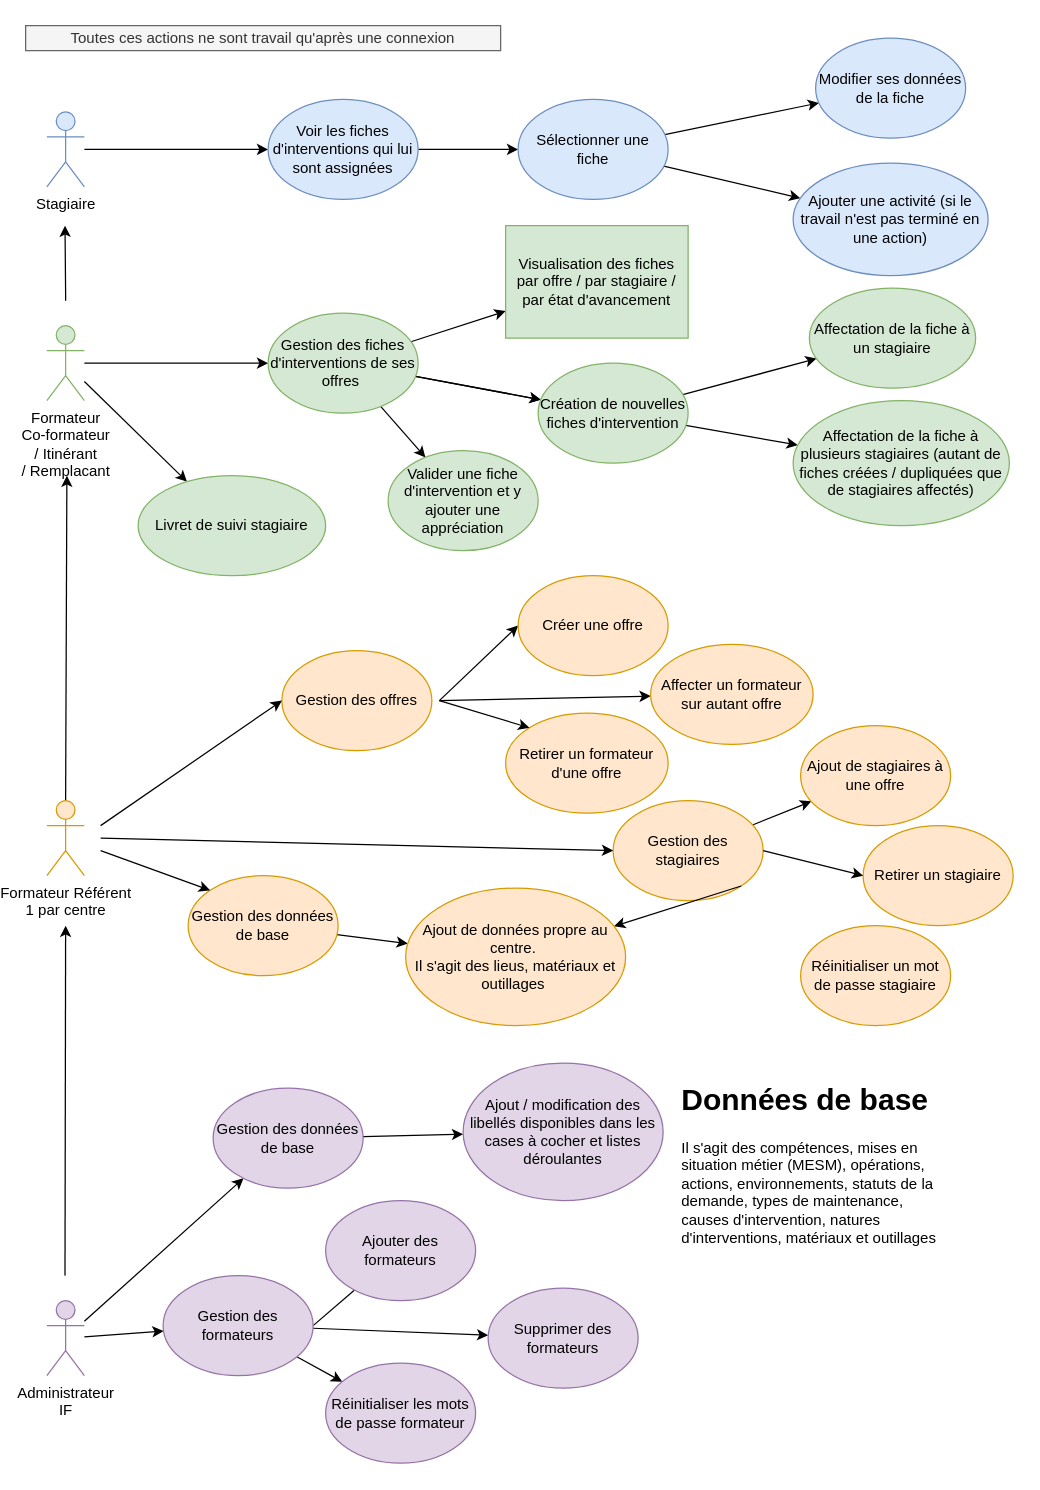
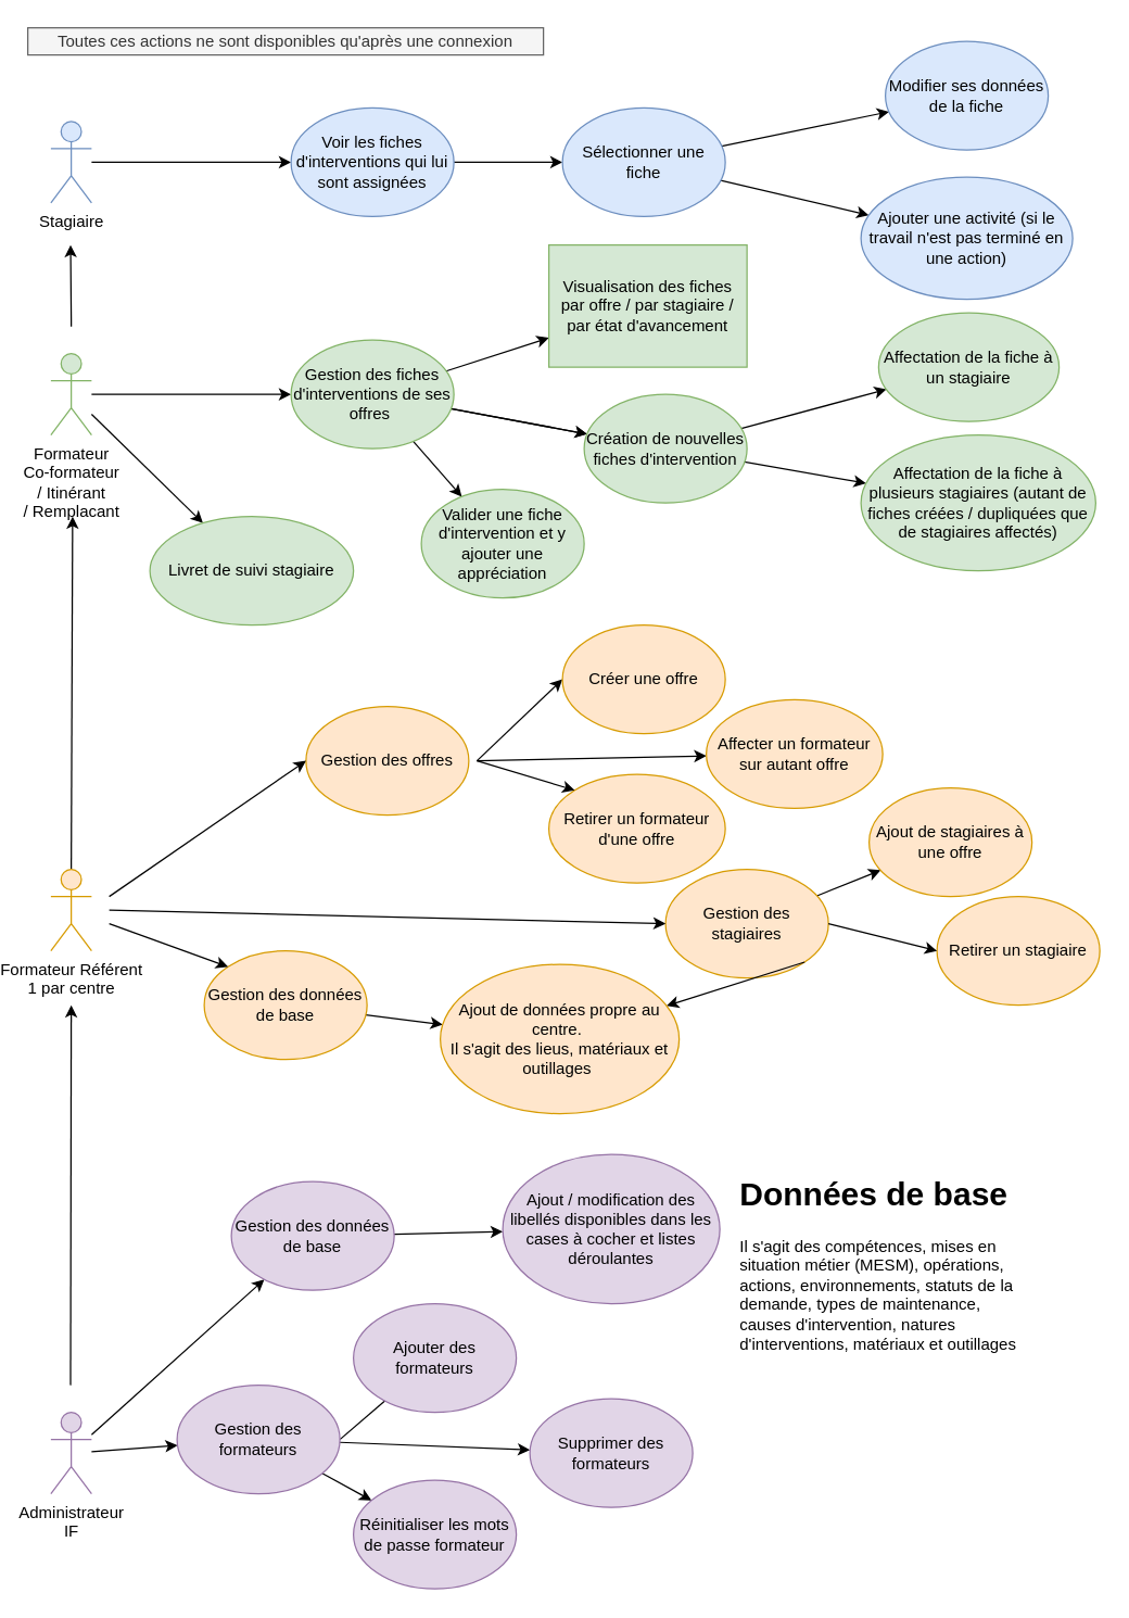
  <mxCell id="0" value="" />
  <mxCell id="1" parent="0" />
  <mxCell id="2" value="" style="edgeStyle=orthogonalEdgeStyle;rounded=0;orthogonalLoop=1;jettySize=auto;html=1;" parent="1" edge="1"><mxGeometry relative="1" as="geometry"><mxPoint x="52" y="240" as="sourcePoint" /><mxPoint x="51.5" y="180" as="targetPoint" /><Array as="points"><mxPoint x="51.5" y="235" /></Array></mxGeometry></mxCell>
  <mxCell id="3" value="" style="edgeStyle=orthogonalEdgeStyle;rounded=0;orthogonalLoop=1;jettySize=auto;html=1;" parent="1" source="4" target="13" edge="1"><mxGeometry relative="1" as="geometry" /></mxCell>
  <mxCell id="4" value="Stagiaire" style="shape=umlActor;verticalLabelPosition=bottom;verticalAlign=top;html=1;outlineConnect=0;fillColor=#dae8fc;strokeColor=#6c8ebf;" parent="1" vertex="1"><mxGeometry x="37" y="89" width="30" height="60" as="geometry" /></mxCell>
  <mxCell id="5" value="" style="edgeStyle=none;rounded=0;orthogonalLoop=1;jettySize=auto;html=1;" parent="1" source="7" target="23" edge="1"><mxGeometry relative="1" as="geometry" /></mxCell>
  <mxCell id="6" value="" style="edgeStyle=none;rounded=0;orthogonalLoop=1;jettySize=auto;html=1;" parent="1" source="7" target="47" edge="1"><mxGeometry relative="1" as="geometry" /></mxCell>
  <mxCell id="7" value="Formateur&lt;br&gt;Co-formateur&lt;br&gt;/ Itinérant &lt;br&gt;/ Remplacant" style="shape=umlActor;verticalLabelPosition=bottom;verticalAlign=top;html=1;outlineConnect=0;fillColor=#d5e8d4;strokeColor=#82b366;" parent="1" vertex="1"><mxGeometry x="37" y="260" width="30" height="60" as="geometry" /></mxCell>
  <mxCell id="8" value="" style="edgeStyle=none;rounded=0;orthogonalLoop=1;jettySize=auto;html=1;" parent="1" source="10" target="51" edge="1"><mxGeometry relative="1" as="geometry" /></mxCell>
  <mxCell id="9" value="" style="edgeStyle=none;rounded=0;orthogonalLoop=1;jettySize=auto;html=1;" parent="1" source="10" target="57" edge="1"><mxGeometry relative="1" as="geometry" /></mxCell>
  <mxCell id="10" value="Administrateur&lt;br&gt;IF" style="shape=umlActor;verticalLabelPosition=bottom;verticalAlign=top;html=1;outlineConnect=0;fillColor=#e1d5e7;strokeColor=#9673a6;" parent="1" vertex="1"><mxGeometry x="37" y="1040" width="30" height="60" as="geometry" /></mxCell>
  <mxCell id="11" value="" style="endArrow=classic;html=1;" parent="1" edge="1"><mxGeometry width="50" height="50" relative="1" as="geometry"><mxPoint x="51.5" y="1020" as="sourcePoint" /><mxPoint x="52" y="740" as="targetPoint" /></mxGeometry></mxCell>
  <mxCell id="12" value="" style="edgeStyle=orthogonalEdgeStyle;rounded=0;orthogonalLoop=1;jettySize=auto;html=1;" parent="1" source="13" target="16" edge="1"><mxGeometry relative="1" as="geometry" /></mxCell>
  <mxCell id="13" value="Voir les fiches d'interventions qui lui sont assignées" style="ellipse;whiteSpace=wrap;html=1;fillColor=#dae8fc;strokeColor=#6c8ebf;" parent="1" vertex="1"><mxGeometry x="214" y="79" width="120" height="80" as="geometry" /></mxCell>
  <mxCell id="14" value="" style="rounded=0;orthogonalLoop=1;jettySize=auto;html=1;" parent="1" source="16" target="17" edge="1"><mxGeometry relative="1" as="geometry" /></mxCell>
  <mxCell id="15" value="" style="rounded=0;orthogonalLoop=1;jettySize=auto;html=1;" parent="1" source="16" target="18" edge="1"><mxGeometry relative="1" as="geometry" /></mxCell>
  <mxCell id="16" value="Sélectionner une fiche" style="ellipse;whiteSpace=wrap;html=1;fillColor=#dae8fc;strokeColor=#6c8ebf;" parent="1" vertex="1"><mxGeometry x="414" y="79" width="120" height="80" as="geometry" /></mxCell>
  <mxCell id="17" value="Modifier ses données &lt;br&gt;de la fiche" style="ellipse;whiteSpace=wrap;html=1;fillColor=#dae8fc;strokeColor=#6c8ebf;" parent="1" vertex="1"><mxGeometry x="652" y="30" width="120" height="80" as="geometry" /></mxCell>
  <mxCell id="18" value="Ajouter une activité (si le travail n'est pas terminé en une action)" style="ellipse;whiteSpace=wrap;html=1;fillColor=#dae8fc;strokeColor=#6c8ebf;" parent="1" vertex="1"><mxGeometry x="634" y="130" width="156" height="90" as="geometry" /></mxCell>
  <mxCell id="19" value="" style="edgeStyle=none;rounded=0;orthogonalLoop=1;jettySize=auto;html=1;" parent="1" source="23" target="43" edge="1"><mxGeometry relative="1" as="geometry" /></mxCell>
  <mxCell id="20" value="" style="edgeStyle=none;rounded=0;orthogonalLoop=1;jettySize=auto;html=1;" parent="1" source="23" target="43" edge="1"><mxGeometry relative="1" as="geometry" /></mxCell>
  <mxCell id="21" value="" style="edgeStyle=none;rounded=0;orthogonalLoop=1;jettySize=auto;html=1;" parent="1" source="23" target="44" edge="1"><mxGeometry relative="1" as="geometry" /></mxCell>
  <mxCell id="22" value="" style="edgeStyle=none;rounded=0;orthogonalLoop=1;jettySize=auto;html=1;" parent="1" source="23" target="64" edge="1"><mxGeometry relative="1" as="geometry"><mxPoint x="330" y="390" as="targetPoint" /></mxGeometry></mxCell>
  <mxCell id="23" value="Gestion des fiches d'interventions de ses offres&amp;nbsp;" style="ellipse;whiteSpace=wrap;html=1;fillColor=#d5e8d4;strokeColor=#82b366;" parent="1" vertex="1"><mxGeometry x="214" y="250" width="120" height="80" as="geometry" /></mxCell>
  <mxCell id="24" value="" style="edgeStyle=none;rounded=0;orthogonalLoop=1;jettySize=auto;html=1;entryX=0;entryY=0.5;entryDx=0;entryDy=0;" parent="1" target="27" edge="1"><mxGeometry relative="1" as="geometry"><mxPoint x="351" y="560" as="sourcePoint" /><mxPoint x="486.001" y="482.464" as="targetPoint" /></mxGeometry></mxCell>
  <mxCell id="25" value="" style="edgeStyle=none;rounded=0;orthogonalLoop=1;jettySize=auto;html=1;" parent="1" target="28" edge="1"><mxGeometry relative="1" as="geometry"><mxPoint x="351" y="560" as="sourcePoint" /></mxGeometry></mxCell>
  <mxCell id="26" value="" style="endArrow=classic;html=1;exitX=0.5;exitY=0;exitDx=0;exitDy=0;exitPerimeter=0;" parent="1" source="55" edge="1"><mxGeometry width="50" height="50" relative="1" as="geometry"><mxPoint x="53" y="790" as="sourcePoint" /><mxPoint x="53" y="380" as="targetPoint" /></mxGeometry></mxCell>
  <mxCell id="27" value="Créer une offre" style="ellipse;whiteSpace=wrap;html=1;fillColor=#ffe6cc;strokeColor=#d79b00;" parent="1" vertex="1"><mxGeometry x="414" y="460" width="120" height="80" as="geometry" /></mxCell>
  <mxCell id="28" value="Affecter un formateur sur autant offre" style="ellipse;whiteSpace=wrap;html=1;fillColor=#ffe6cc;strokeColor=#d79b00;" parent="1" vertex="1"><mxGeometry x="520" y="515" width="130" height="80" as="geometry" /></mxCell>
  <mxCell id="29" value="Retirer un formateur d'une offre" style="ellipse;whiteSpace=wrap;html=1;fillColor=#ffe6cc;strokeColor=#d79b00;" parent="1" vertex="1"><mxGeometry x="404" y="570" width="130" height="80" as="geometry" /></mxCell>
  <mxCell id="30" value="" style="edgeStyle=none;rounded=0;orthogonalLoop=1;jettySize=auto;html=1;entryX=0;entryY=0;entryDx=0;entryDy=0;" parent="1" target="29" edge="1"><mxGeometry relative="1" as="geometry"><mxPoint x="351" y="560" as="sourcePoint" /><mxPoint x="84.4" y="597.233" as="targetPoint" /></mxGeometry></mxCell>
  <mxCell id="31" value="Gestion des offres" style="ellipse;whiteSpace=wrap;html=1;fillColor=#ffe6cc;strokeColor=#d79b00;" parent="1" vertex="1"><mxGeometry x="225" y="520" width="120" height="80" as="geometry" /></mxCell>
  <mxCell id="32" value="" style="edgeStyle=none;rounded=0;orthogonalLoop=1;jettySize=auto;html=1;" parent="1" source="33" target="34" edge="1"><mxGeometry relative="1" as="geometry" /></mxCell>
  <mxCell id="33" value="Gestion des stagiaires" style="ellipse;whiteSpace=wrap;html=1;fillColor=#ffe6cc;strokeColor=#d79b00;" parent="1" vertex="1"><mxGeometry x="490" y="640" width="120" height="80" as="geometry" /></mxCell>
  <mxCell id="34" value="Ajout de stagiaires à une offre" style="ellipse;whiteSpace=wrap;html=1;fillColor=#ffe6cc;strokeColor=#d79b00;" parent="1" vertex="1"><mxGeometry x="640" y="580" width="120" height="80" as="geometry" /></mxCell>
  <mxCell id="35" value="Retirer un stagiaire" style="ellipse;whiteSpace=wrap;html=1;fillColor=#ffe6cc;strokeColor=#d79b00;" parent="1" vertex="1"><mxGeometry x="690" y="660" width="120" height="80" as="geometry" /></mxCell>
- <mxCell id="36" value="Réinitialiser un mot de passe stagiaire" style="ellipse;whiteSpace=wrap;html=1;fillColor=#ffe6cc;strokeColor=#d79b00;" parent="1" vertex="1"><mxGeometry x="640" y="740" width="120" height="80" as="geometry" /></mxCell>
  <mxCell id="37" value="" style="endArrow=classic;html=1;entryX=0;entryY=0.5;entryDx=0;entryDy=0;exitX=1;exitY=0.5;exitDx=0;exitDy=0;" parent="1" source="33" target="35" edge="1"><mxGeometry width="50" height="50" relative="1" as="geometry"><mxPoint x="550" y="750" as="sourcePoint" /><mxPoint x="600" y="700" as="targetPoint" /></mxGeometry></mxCell>
  <mxCell id="38" value="" style="endArrow=classic;html=1;exitX=1;exitY=1;exitDx=0;exitDy=0;" parent="1" source="33" target="62" edge="1"><mxGeometry width="50" height="50" relative="1" as="geometry"><mxPoint x="560" y="760" as="sourcePoint" /><mxPoint x="640" y="840" as="targetPoint" /></mxGeometry></mxCell>
  <mxCell id="39" value="" style="endArrow=classic;html=1;entryX=0;entryY=0.5;entryDx=0;entryDy=0;" parent="1" target="31" edge="1"><mxGeometry width="50" height="50" relative="1" as="geometry"><mxPoint x="80" y="660" as="sourcePoint" /><mxPoint x="130" y="770" as="targetPoint" /></mxGeometry></mxCell>
  <mxCell id="40" value="" style="endArrow=classic;html=1;entryX=0;entryY=0.5;entryDx=0;entryDy=0;" parent="1" target="33" edge="1"><mxGeometry width="50" height="50" relative="1" as="geometry"><mxPoint x="80" y="670" as="sourcePoint" /><mxPoint x="240" y="670" as="targetPoint" /></mxGeometry></mxCell>
  <mxCell id="41" value="" style="edgeStyle=none;rounded=0;orthogonalLoop=1;jettySize=auto;html=1;" parent="1" source="43" target="45" edge="1"><mxGeometry relative="1" as="geometry" /></mxCell>
  <mxCell id="42" value="" style="edgeStyle=none;rounded=0;orthogonalLoop=1;jettySize=auto;html=1;" parent="1" source="43" target="46" edge="1"><mxGeometry relative="1" as="geometry" /></mxCell>
  <mxCell id="43" value="Création de nouvelles fiches d'intervention" style="ellipse;whiteSpace=wrap;html=1;fillColor=#d5e8d4;strokeColor=#82b366;" parent="1" vertex="1"><mxGeometry x="430" y="290" width="120" height="80" as="geometry" /></mxCell>
  <mxCell id="44" value="Visualisation des fiches par offre / par stagiaire / par état d'avancement" style="whiteSpace=wrap;html=1;fillColor=#d5e8d4;strokeColor=#82b366;rounded=0;" parent="1" vertex="1"><mxGeometry x="404" y="180" width="146" height="90" as="geometry" /></mxCell>
  <mxCell id="45" value="Affectation de la fiche à un stagiaire" style="ellipse;whiteSpace=wrap;html=1;fillColor=#d5e8d4;strokeColor=#82b366;" parent="1" vertex="1"><mxGeometry x="647" y="230" width="133" height="80" as="geometry" /></mxCell>
  <mxCell id="46" value="Affectation de la fiche à plusieurs stagiaires (autant de fiches créées / dupliquées que de stagiaires affectés)" style="ellipse;whiteSpace=wrap;html=1;fillColor=#d5e8d4;strokeColor=#82b366;" parent="1" vertex="1"><mxGeometry x="634" y="320" width="173" height="100" as="geometry" /></mxCell>
  <mxCell id="47" value="Livret de suivi stagiaire" style="ellipse;whiteSpace=wrap;html=1;fillColor=#d5e8d4;strokeColor=#82b366;" parent="1" vertex="1"><mxGeometry x="110" y="380" width="150" height="80" as="geometry" /></mxCell>
  <mxCell id="48" value="" style="edgeStyle=none;rounded=0;orthogonalLoop=1;jettySize=auto;html=1;exitX=1;exitY=0.5;exitDx=0;exitDy=0;endArrow=none;" parent="1" source="51" target="52" edge="1"><mxGeometry relative="1" as="geometry"><mxPoint x="450" y="1020" as="sourcePoint" /></mxGeometry></mxCell>
  <mxCell id="49" value="" style="edgeStyle=none;rounded=0;orthogonalLoop=1;jettySize=auto;html=1;" parent="1" source="51" target="53" edge="1"><mxGeometry relative="1" as="geometry" /></mxCell>
  <mxCell id="50" value="" style="edgeStyle=none;rounded=0;orthogonalLoop=1;jettySize=auto;html=1;" parent="1" source="51" target="54" edge="1"><mxGeometry relative="1" as="geometry" /></mxCell>
  <mxCell id="51" value="Gestion des formateurs" style="ellipse;whiteSpace=wrap;html=1;fillColor=#e1d5e7;strokeColor=#9673a6;" parent="1" vertex="1"><mxGeometry x="130" y="1020" width="120" height="80" as="geometry" /></mxCell>
  <mxCell id="52" value="Ajouter des formateurs" style="ellipse;whiteSpace=wrap;html=1;fillColor=#e1d5e7;strokeColor=#9673a6;" parent="1" vertex="1"><mxGeometry x="260" y="960" width="120" height="80" as="geometry" /></mxCell>
  <mxCell id="53" value="Supprimer des formateurs" style="ellipse;whiteSpace=wrap;html=1;fillColor=#e1d5e7;strokeColor=#9673a6;" parent="1" vertex="1"><mxGeometry x="390" y="1030" width="120" height="80" as="geometry" /></mxCell>
  <mxCell id="54" value="Réinitialiser les mots de passe formateur" style="ellipse;whiteSpace=wrap;html=1;fillColor=#e1d5e7;strokeColor=#9673a6;" parent="1" vertex="1"><mxGeometry x="260" y="1090" width="120" height="80" as="geometry" /></mxCell>
  <mxCell id="55" value="Formateur Référent&lt;br&gt;1 par centre" style="shape=umlActor;verticalLabelPosition=bottom;verticalAlign=top;html=1;outlineConnect=0;fillColor=#ffe6cc;strokeColor=#d79b00;" parent="1" vertex="1"><mxGeometry x="37" y="640" width="30" height="60" as="geometry" /></mxCell>
  <mxCell id="56" value="" style="edgeStyle=none;rounded=0;orthogonalLoop=1;jettySize=auto;html=1;" parent="1" source="57" target="58" edge="1"><mxGeometry relative="1" as="geometry" /></mxCell>
  <mxCell id="57" value="Gestion des données de base" style="ellipse;whiteSpace=wrap;html=1;fillColor=#e1d5e7;strokeColor=#9673a6;" parent="1" vertex="1"><mxGeometry x="170" y="870" width="120" height="80" as="geometry" /></mxCell>
  <mxCell id="58" value="Ajout / modification des libellés disponibles dans les cases à cocher et listes déroulantes" style="ellipse;whiteSpace=wrap;html=1;fillColor=#e1d5e7;strokeColor=#9673a6;" parent="1" vertex="1"><mxGeometry x="370" y="850" width="160" height="110" as="geometry" /></mxCell>
  <mxCell id="59" value="&lt;h1&gt;Données de base&lt;/h1&gt;&lt;p&gt;Il s'agit des compétences, mises en situation métier (MESM), opérations, actions, environnements, statuts de la demande, types de maintenance, causes d'intervention, natures d'interventions, matériaux et outillages&amp;nbsp;&lt;/p&gt;" style="text;html=1;strokeColor=none;fillColor=none;spacing=5;spacingTop=-20;whiteSpace=wrap;overflow=hidden;rounded=0;" parent="1" vertex="1"><mxGeometry x="540" y="860" width="220" height="140" as="geometry" /></mxCell>
  <mxCell id="60" value="" style="edgeStyle=none;rounded=0;orthogonalLoop=1;jettySize=auto;html=1;" parent="1" source="61" target="62" edge="1"><mxGeometry relative="1" as="geometry" /></mxCell>
  <mxCell id="61" value="Gestion des données de base" style="ellipse;whiteSpace=wrap;html=1;fillColor=#ffe6cc;strokeColor=#d79b00;" parent="1" vertex="1"><mxGeometry x="150" y="700" width="120" height="80" as="geometry" /></mxCell>
  <mxCell id="62" value="Ajout de données propre au centre.&amp;nbsp;&lt;br&gt;&lt;span style=&quot;text-align: left&quot;&gt;Il s'agit des lieus, matériaux et outillages&amp;nbsp;&lt;/span&gt;" style="ellipse;whiteSpace=wrap;html=1;fillColor=#ffe6cc;strokeColor=#d79b00;" parent="1" vertex="1"><mxGeometry x="324" y="710" width="176" height="110" as="geometry" /></mxCell>
  <mxCell id="63" value="" style="endArrow=classic;html=1;entryX=0;entryY=0;entryDx=0;entryDy=0;" parent="1" target="61" edge="1"><mxGeometry width="50" height="50" relative="1" as="geometry"><mxPoint x="80" y="680" as="sourcePoint" /><mxPoint x="440" y="760" as="targetPoint" /></mxGeometry></mxCell>
  <mxCell id="64" value="Valider une fiche d'intervention et y ajouter une appréciation" style="ellipse;whiteSpace=wrap;html=1;fillColor=#d5e8d4;strokeColor=#82b366;" parent="1" vertex="1"><mxGeometry x="310" y="360" width="120" height="80" as="geometry" /></mxCell>
- <mxCell id="65" value="Toutes ces actions ne sont travail qu'après une connexion" style="text;html=1;strokeColor=#666666;fillColor=#f5f5f5;align=center;verticalAlign=middle;whiteSpace=wrap;rounded=0;fontColor=#333333;" parent="1" vertex="1"><mxGeometry x="20" y="20" width="380" height="20" as="geometry" /></mxCell>
+ <mxCell id="65" value="Toutes ces actions ne sont disponibles qu'après une connexion" style="text;html=1;strokeColor=#666666;fillColor=#f5f5f5;align=center;verticalAlign=middle;whiteSpace=wrap;rounded=0;fontColor=#333333;" parent="1" vertex="1"><mxGeometry x="20" y="20" width="380" height="20" as="geometry" /></mxCell>
